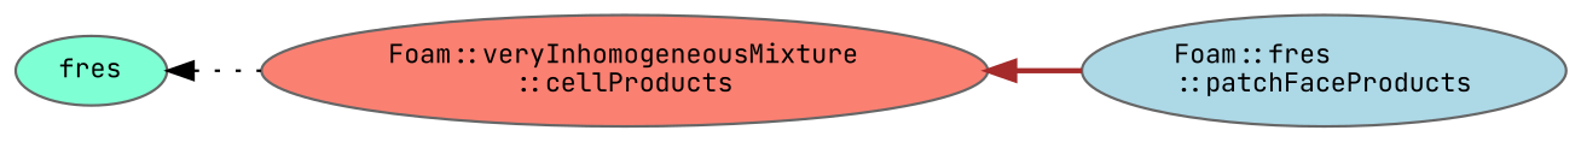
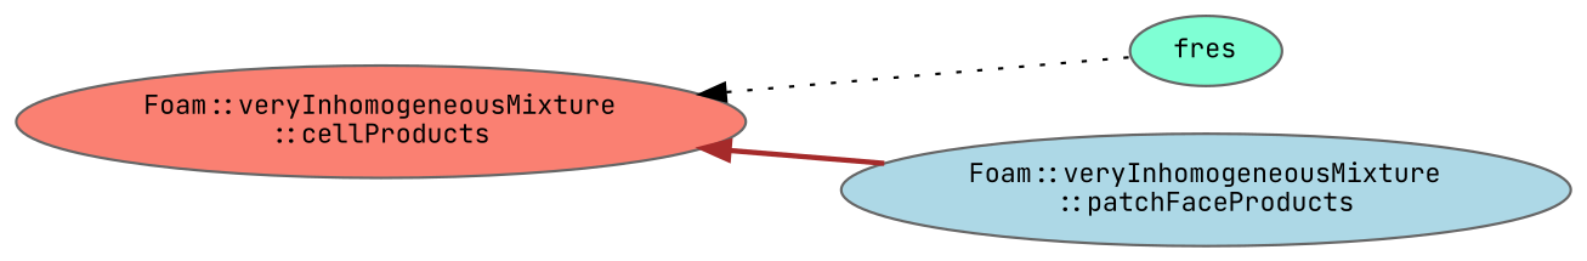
  digraph {
    fontname="JetBrains Mono"
    rankdir=LR
    node [color=gray40 fontname="JetBrains Mono" fontsize=10 shape=ellipse style=filled]
    edge [dir=back fontname="JetBrains Mono" fontsize=10 labelfontname=Helvetica labelfontsize=10]
    n1 [fillcolor=aquamarine fontcolor=black height=0.2 label=fres width=0.4]
    n2 [fillcolor=salmon height=0.2 label="Foam::veryInhomogeneousMixture\l::cellProducts" width=0.4]
-   n3 [fillcolor=lightblue height=0.2 label="Foam::fres\l::patchFaceProducts" width=0.4]
-   n1 -> n2 [color=black style=dotted]
+   n3 [fillcolor=lightblue height=0.2 label="Foam::veryInhomogeneousMixture\l::patchFaceProducts" width=0.4]
+   n2 -> n1 [color=black style=dotted]
    n2 -> n3 [color=brown style=bold]
  }
